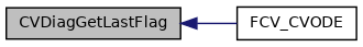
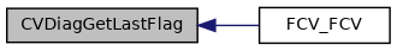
  digraph {
    rankdir=LR
    node [color=black fontname=Helvetica fontsize=10 shape=record style=filled]
    n1 [fillcolor=grey75 fontcolor=black height=0.2 label=CVDiagGetLastFlag width=0.4]
-   n2 [fillcolor=white height=0.2 label=FCV_CVODE width=0.4]
+   n2 [fillcolor=white height=0.2 label=FCV_FCV width=0.4]
    n1 -> n2 [color=midnightblue dir=back fontname=Helvetica fontsize=10 labelfontname=Helvetica labelfontsize=10 style=solid]
  }
